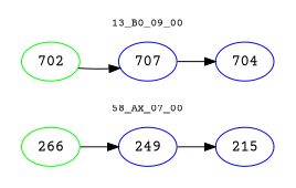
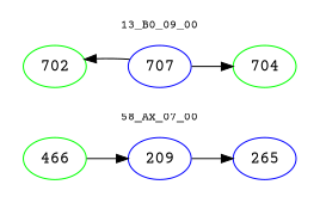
  digraph {
    fontname="Courier Prime"
    rankdir=LR
    node [color=blue fontname="Courier Prime"]
    edge [color=black fontname="Courier Prime"]
-   n1 [color=green label=266]
-   n2 [label=249]
-   n3 [label=215]
+   n1 [color=green label=466]
+   n2 [label=209]
+   n3 [label=265]
    n4 [color=green label=702]
    n5 [label=707]
-   n6 [label=704]
+   n6 [color=green label=704]
    subgraph cluster_1 {
      color=white
      fontsize=10
      label="58_Ax_07_00"
      n1
      n2
      n3
    }
    subgraph cluster_2 {
      color=white
      fontsize=10
      label="13_B0_09_00"
      n4
      n5
      n6
    }
    n1 -> n2
    n2 -> n3
-   n4 -> n5
+   n5 -> n4
    n5 -> n6
  }
